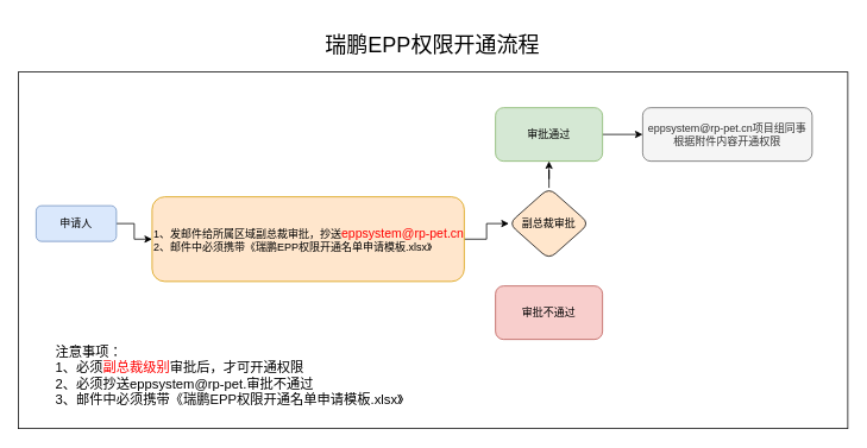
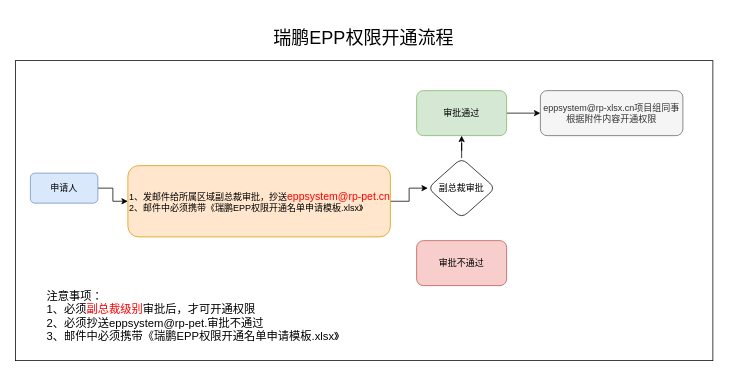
  <mxCell id="0" />
  <mxCell id="1" parent="0" />
  <mxCell id="2" value="" style="rounded=0;whiteSpace=wrap;html=1;align=left;" vertex="1" parent="1"><mxGeometry x="20" y="80" width="930" height="400" as="geometry" /></mxCell>
  <mxCell id="3" value="" style="edgeStyle=orthogonalEdgeStyle;rounded=0;orthogonalLoop=1;jettySize=auto;html=1;" edge="1" parent="1" source="4" target="6"><mxGeometry relative="1" as="geometry" /></mxCell>
  <mxCell id="4" value="申请人" style="rounded=1;whiteSpace=wrap;html=1;fillColor=#dae8fc;strokeColor=#6c8ebf;" vertex="1" parent="1"><mxGeometry x="40" y="230" width="90" height="40" as="geometry" /></mxCell>
  <mxCell id="5" value="" style="edgeStyle=orthogonalEdgeStyle;rounded=0;orthogonalLoop=1;jettySize=auto;html=1;" edge="1" parent="1" source="6" target="8"><mxGeometry relative="1" as="geometry" /></mxCell>
  <mxCell id="6" value="1、发邮件给所属区域副总裁审批，抄送&lt;font color=&quot;#ff0000&quot; style=&quot;font-size: 14px&quot;&gt;eppsystem@rp-pet.cn&lt;/font&gt;&lt;br&gt;2、邮件中必须携带《瑞鹏EPP权限开通名单申请模板.xlsx》" style="whiteSpace=wrap;html=1;rounded=1;align=left;fillColor=#ffe6cc;strokeColor=#d79b00;" vertex="1" parent="1"><mxGeometry x="170" y="220" width="350" height="95" as="geometry" /></mxCell>
  <mxCell id="7" value="" style="edgeStyle=orthogonalEdgeStyle;rounded=0;orthogonalLoop=1;jettySize=auto;html=1;" edge="1" parent="1" source="8" target="10"><mxGeometry relative="1" as="geometry" /></mxCell>
- <mxCell id="8" value="副总裁审批" style="rhombus;whiteSpace=wrap;html=1;rounded=1;align=center;fillColor=#ffe6cc;" vertex="1" parent="1"><mxGeometry x="570" y="210" width="90" height="80" as="geometry" /></mxCell>
+ <mxCell id="8" value="副总裁审批" style="rhombus;whiteSpace=wrap;html=1;rounded=1;align=center;" vertex="1" parent="1"><mxGeometry x="570" y="210" width="90" height="80" as="geometry" /></mxCell>
  <mxCell id="9" value="" style="edgeStyle=orthogonalEdgeStyle;rounded=0;orthogonalLoop=1;jettySize=auto;html=1;" edge="1" parent="1" source="10" target="11"><mxGeometry relative="1" as="geometry" /></mxCell>
  <mxCell id="10" value="审批通过" style="whiteSpace=wrap;html=1;rounded=1;fillColor=#d5e8d4;strokeColor=#82b366;" vertex="1" parent="1"><mxGeometry x="555" y="120" width="120" height="60" as="geometry" /></mxCell>
- <mxCell id="11" value="eppsystem@rp-pet.cn项目组同事根据附件内容开通权限" style="whiteSpace=wrap;html=1;rounded=1;fillColor=#f5f5f5;strokeColor=#666666;fontColor=#333333;" vertex="1" parent="1"><mxGeometry x="720" y="120" width="190" height="60" as="geometry" /></mxCell>
+ <mxCell id="11" value="eppsystem@rp-xlsx.cn项目组同事根据附件内容开通权限" style="whiteSpace=wrap;html=1;rounded=1;fillColor=#f5f5f5;strokeColor=#666666;fontColor=#333333;" vertex="1" parent="1"><mxGeometry x="720" y="120" width="190" height="60" as="geometry" /></mxCell>
  <mxCell id="12" value="审批不通过" style="whiteSpace=wrap;html=1;rounded=1;fillColor=#f8cecc;strokeColor=#b85450;" vertex="1" parent="1"><mxGeometry x="555" y="320" width="120" height="60" as="geometry" /></mxCell>
  <mxCell id="13" value="&lt;font style=&quot;font-size: 15px&quot;&gt;注意事项：&lt;br&gt;1、必须&lt;font color=&quot;#ff0000&quot;&gt;副总裁级别&lt;/font&gt;审批后，才可开通权限&lt;br&gt;2、必须抄送eppsystem@rp-pet.审批不通过&lt;br&gt;3、邮件中必须携带&lt;span&gt;《瑞鹏EPP权限开通名单申请模板.xlsx》&lt;/span&gt;&lt;/font&gt;" style="text;html=1;strokeColor=none;fillColor=none;align=left;verticalAlign=middle;whiteSpace=wrap;rounded=0;" vertex="1" parent="1"><mxGeometry x="60" y="380" width="460" height="80" as="geometry" /></mxCell>
  <mxCell id="14" value="&lt;font style=&quot;font-size: 24px&quot;&gt;瑞鹏EPP权限开通流程&lt;/font&gt;" style="text;html=1;strokeColor=none;fillColor=none;align=center;verticalAlign=middle;whiteSpace=wrap;rounded=0;" vertex="1" parent="1"><mxGeometry x="287" y="20" width="395" height="60" as="geometry" /></mxCell>
